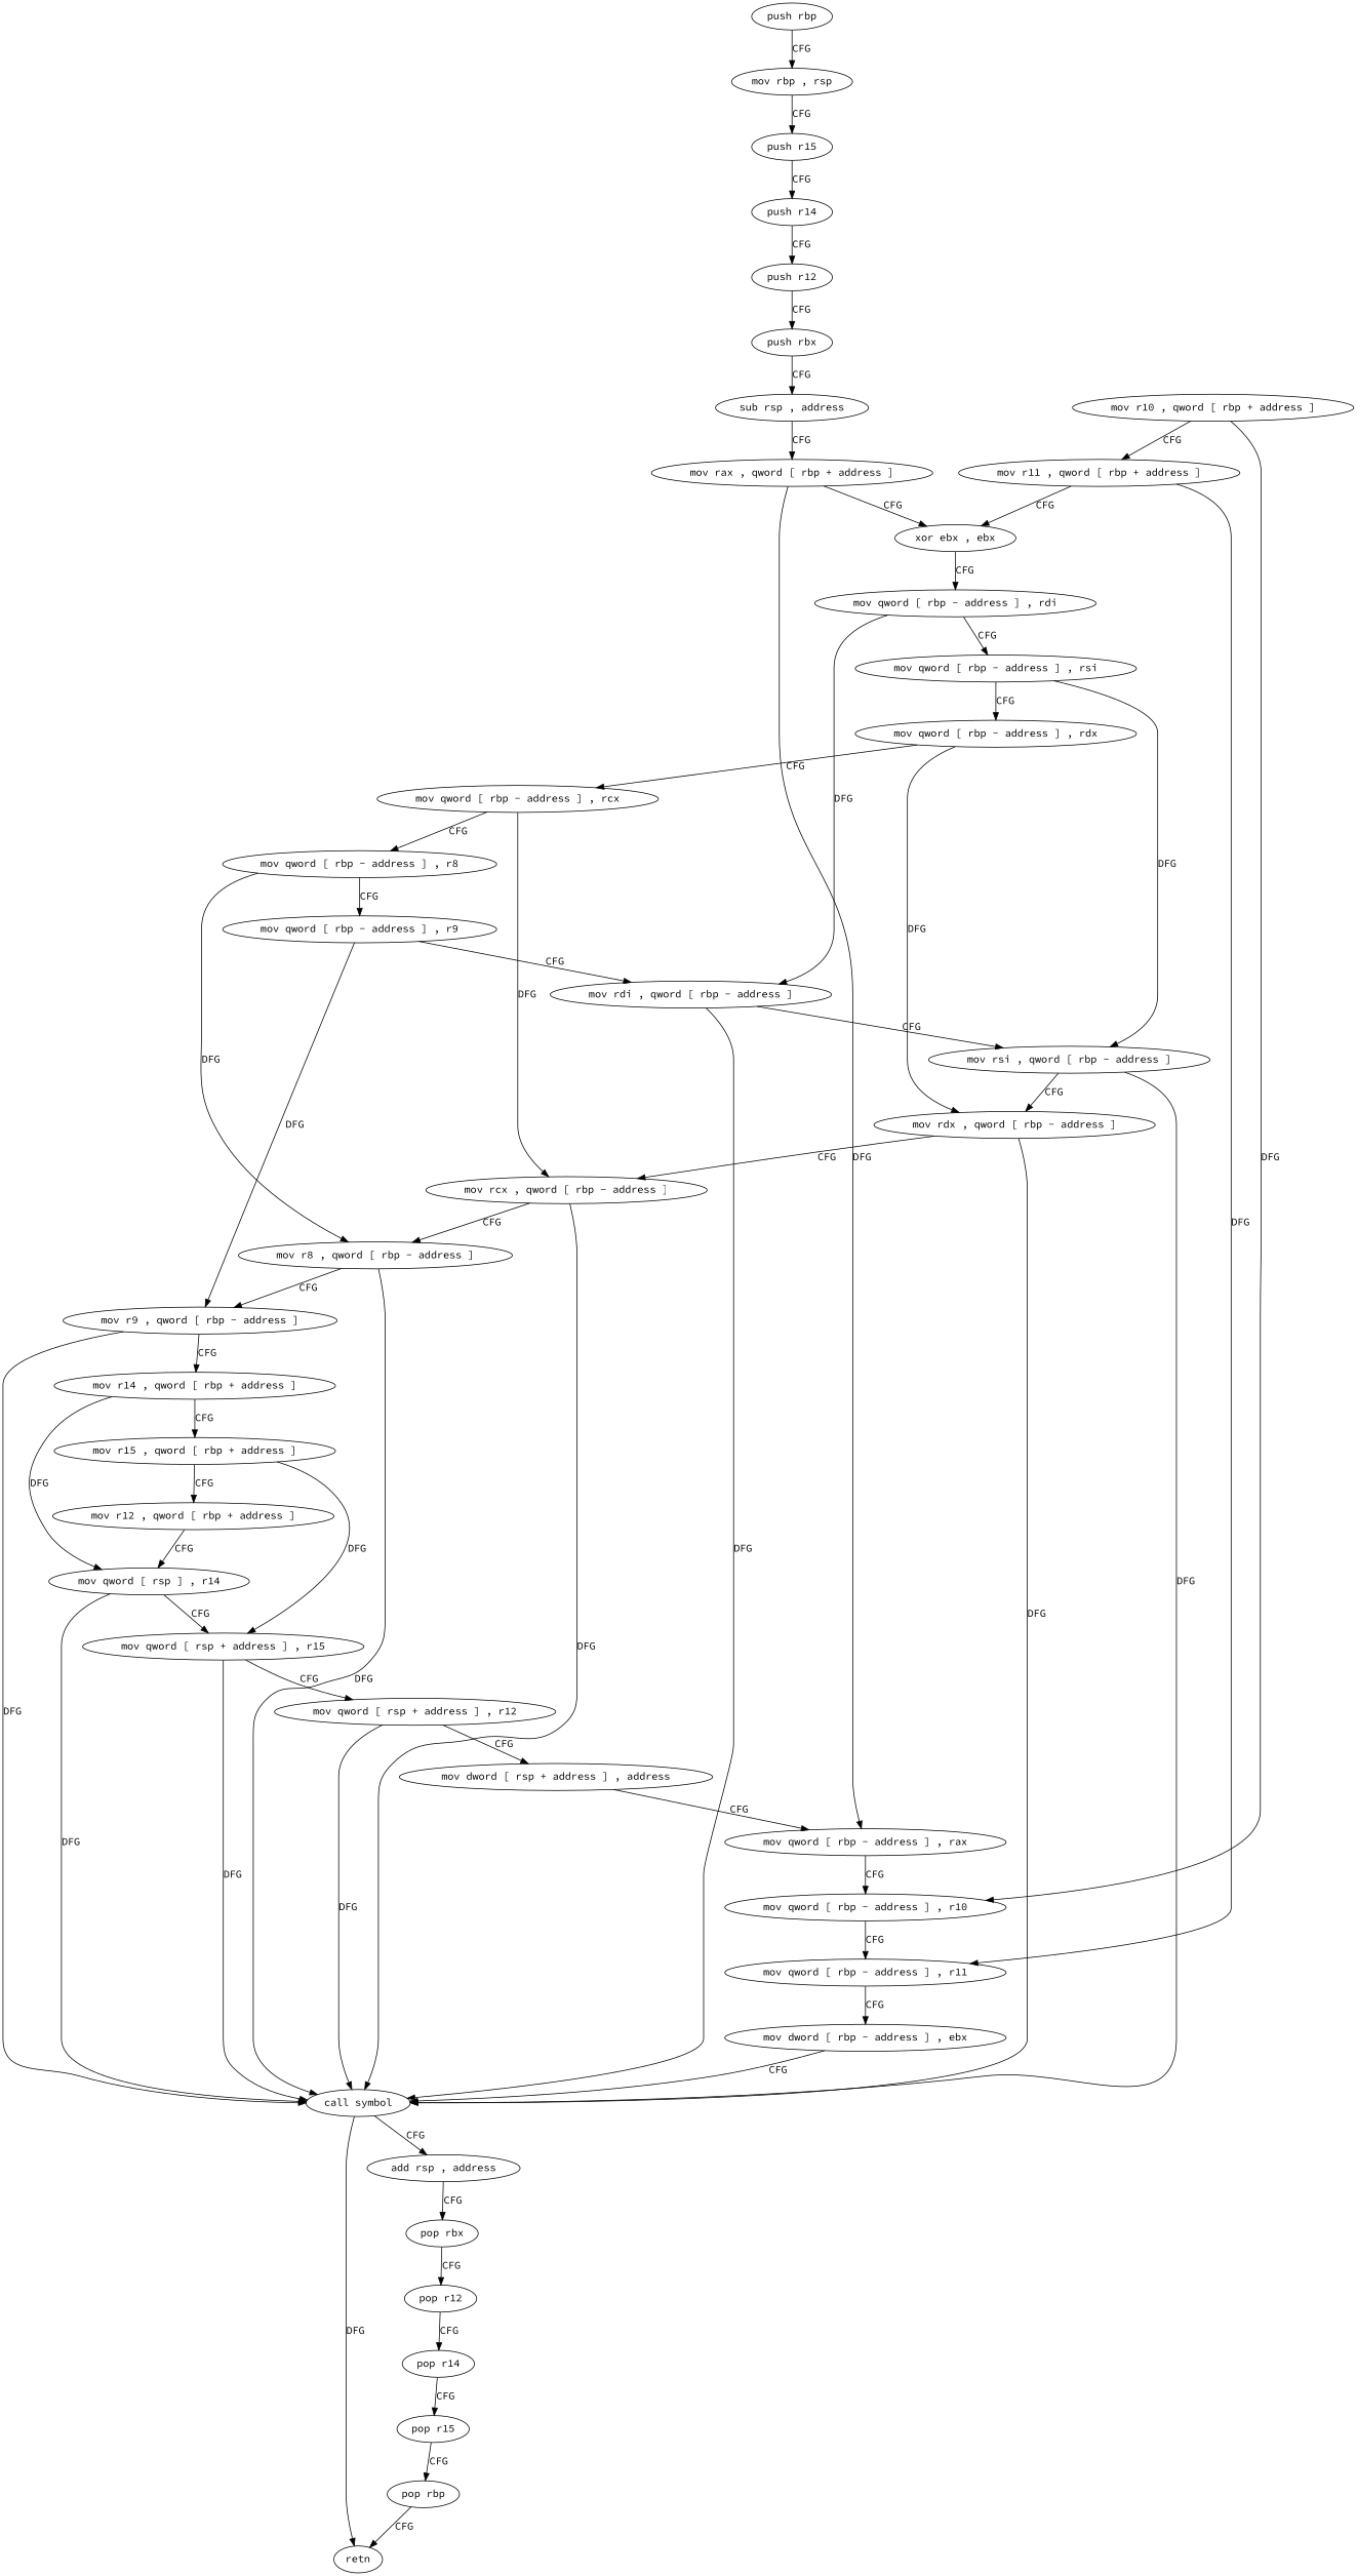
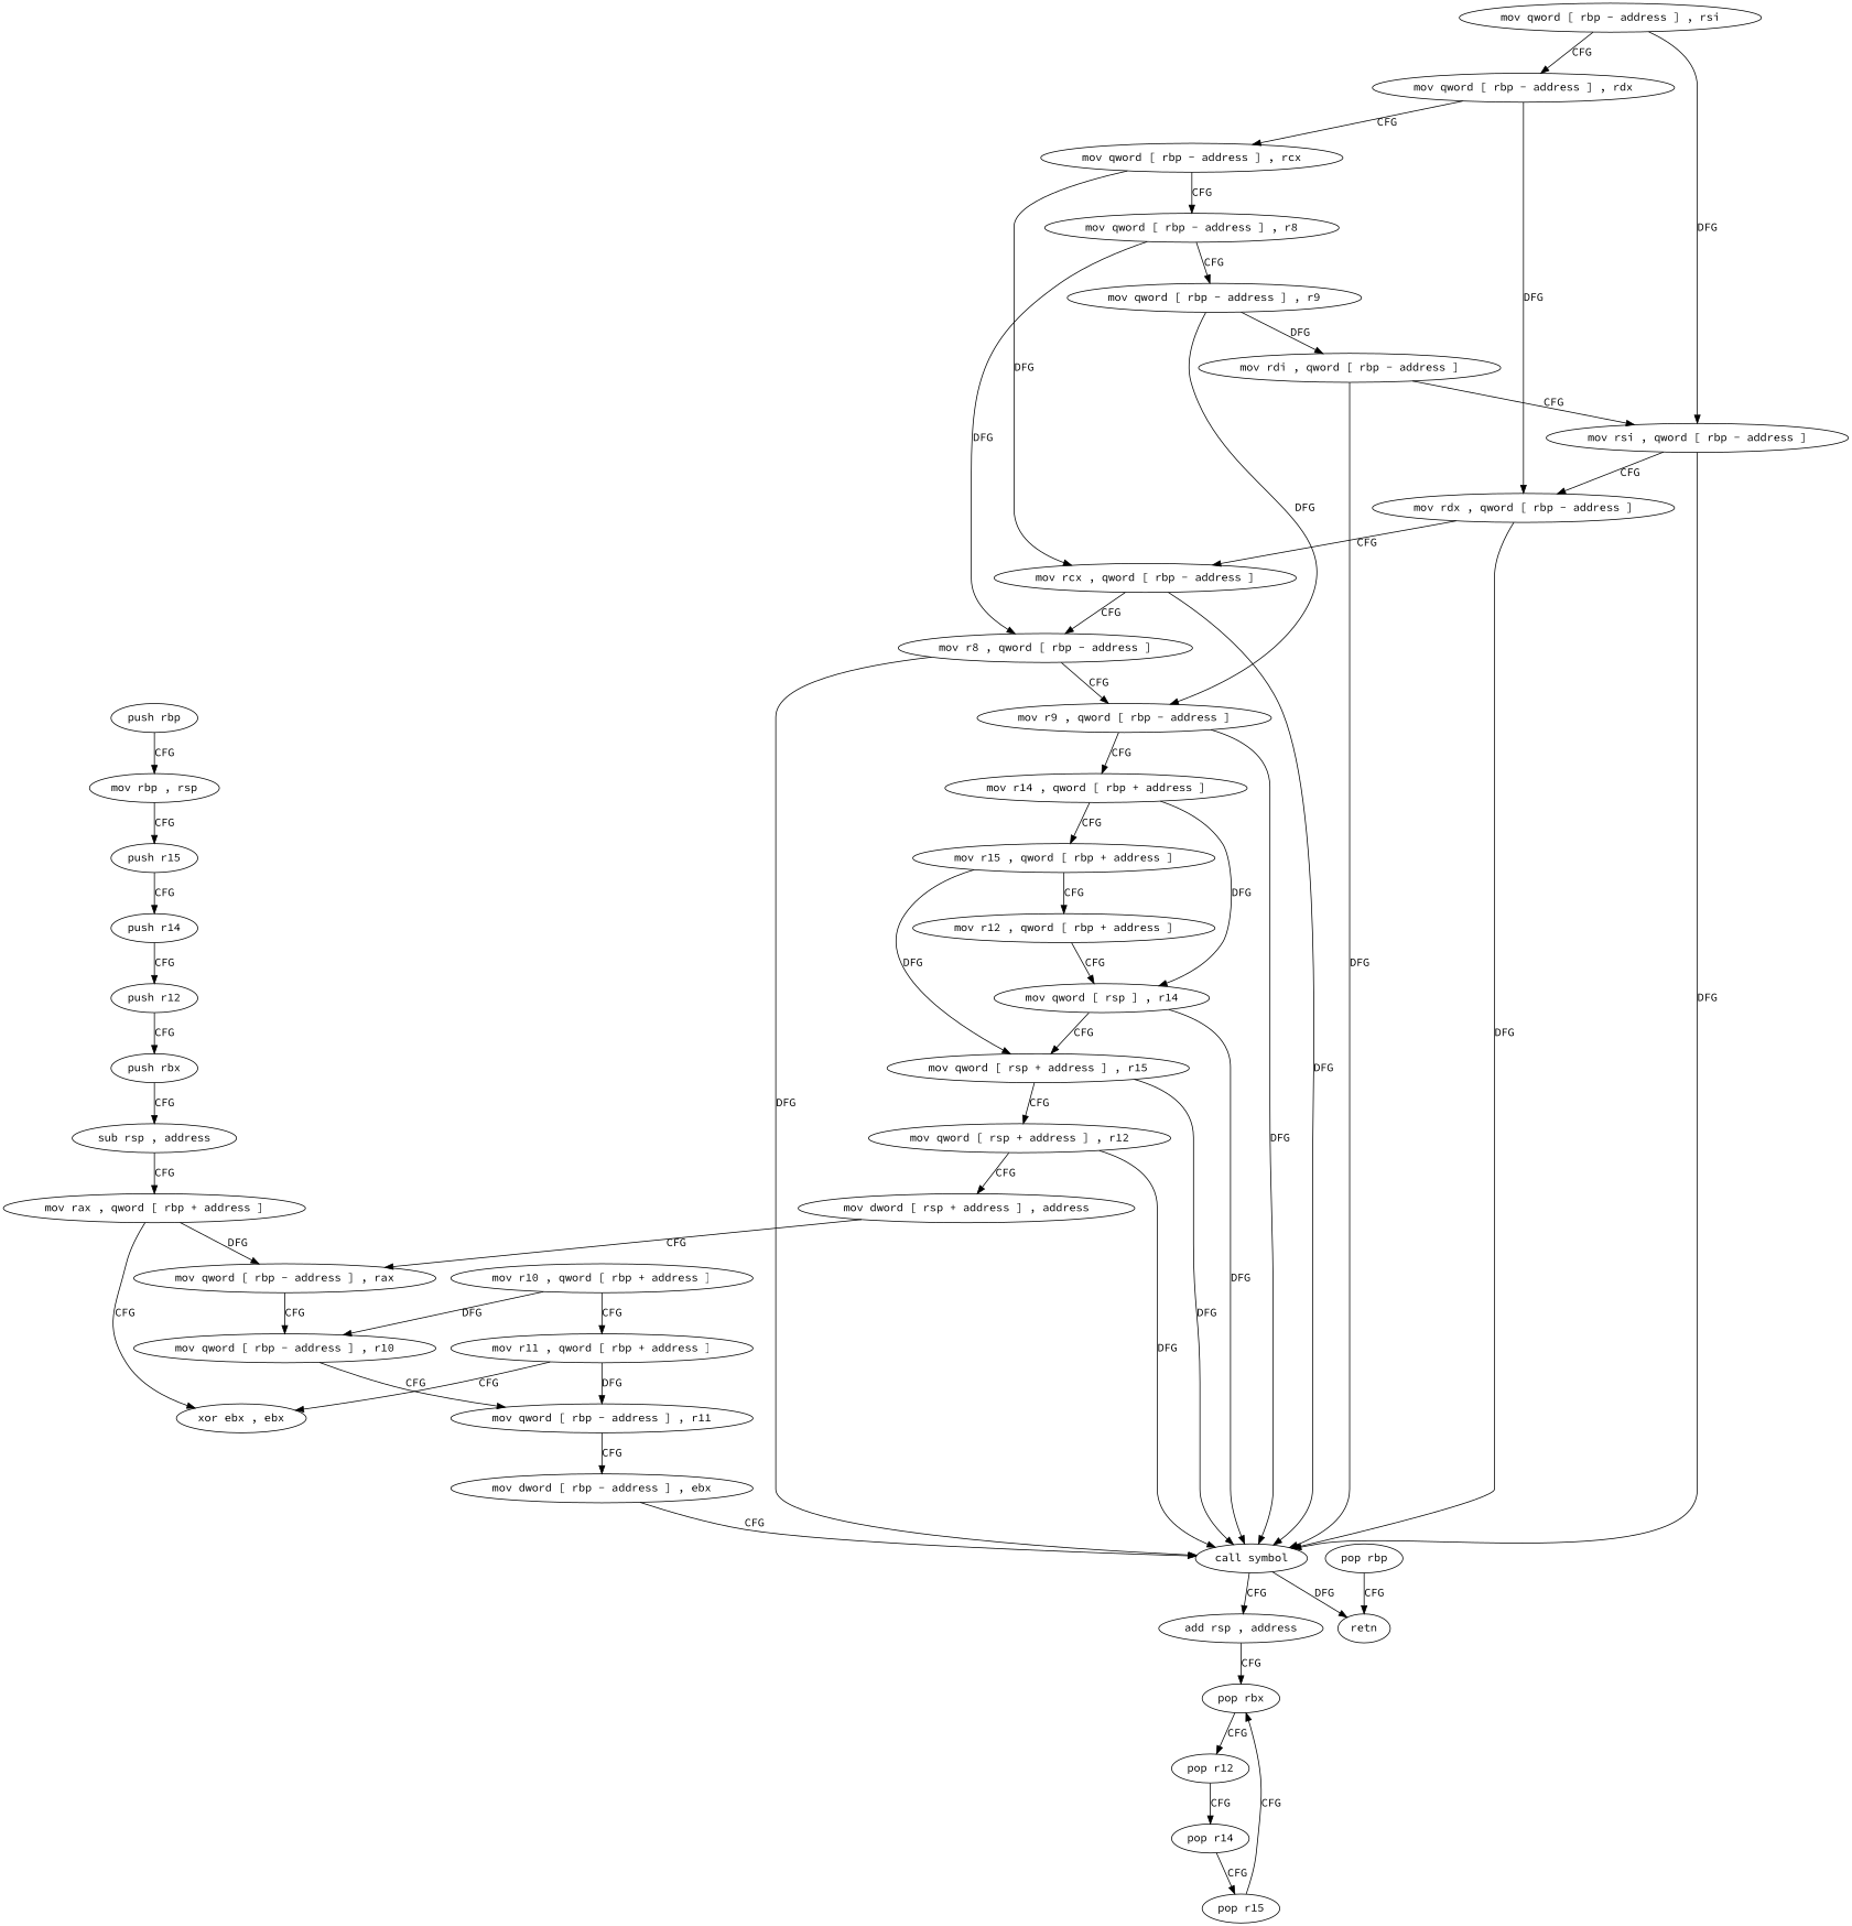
  digraph {
    fontname="Source Code Pro"
    node [fontname="Source Code Pro"]
    edge [fontname="Source Code Pro"]
    n1 [label="push rbp"]
    n2 [label="mov rbp , rsp"]
    n3 [label="push r15"]
    n4 [label="push r14"]
    n5 [label="push r12"]
    n6 [label="push rbx"]
    n7 [label="sub rsp , address"]
    n8 [label="mov rax , qword [ rbp + address ]"]
    n9 [label="mov qword [ rbp - address ] , rax"]
    n10 [label="xor ebx , ebx"]
    n11 [label="mov r10 , qword [ rbp + address ]"]
    n12 [label="mov r11 , qword [ rbp + address ]"]
    n13 [label="mov qword [ rbp - address ] , r10"]
    n14 [label="mov qword [ rbp - address ] , r11"]
-   n15 [label="mov qword [ rbp - address ] , rdi"]
    n16 [label="mov dword [ rbp - address ] , ebx"]
    n17 [label="mov qword [ rbp - address ] , rsi"]
    n18 [label="mov rdi , qword [ rbp - address ]"]
    n19 [label="mov qword [ rbp - address ] , rdx"]
    n20 [label="mov rsi , qword [ rbp - address ]"]
    n21 [label="call symbol"]
    n22 [label="mov qword [ rbp - address ] , rcx"]
    n23 [label="mov rdx , qword [ rbp - address ]"]
    n24 [label="mov qword [ rbp - address ] , r8"]
    n25 [label="mov rcx , qword [ rbp - address ]"]
    n26 [label="mov qword [ rbp - address ] , r9"]
    n27 [label="mov r8 , qword [ rbp - address ]"]
    n28 [label="mov r9 , qword [ rbp - address ]"]
    n29 [label="mov r14 , qword [ rbp + address ]"]
    n30 [label="add rsp , address"]
    n31 [label=retn]
    n32 [label="mov r15 , qword [ rbp + address ]"]
    n33 [label="mov qword [ rsp ] , r14"]
    n34 [label="mov r12 , qword [ rbp + address ]"]
    n35 [label="mov qword [ rsp + address ] , r15"]
    n36 [label="mov qword [ rsp + address ] , r12"]
    n37 [label="mov dword [ rsp + address ] , address"]
    n38 [label="pop rbx"]
    n39 [label="pop r12"]
    n40 [label="pop r14"]
    n41 [label="pop r15"]
    n42 [label="pop rbp"]
    n1 -> n2 [label=CFG]
    n2 -> n3 [label=CFG]
    n3 -> n4 [label=CFG]
    n4 -> n5 [label=CFG]
    n5 -> n6 [label=CFG]
    n6 -> n7 [label=CFG]
    n7 -> n8 [label=CFG]
    n8 -> n9 [label=DFG]
    n8 -> n10 [label=CFG]
    n9 -> n13 [label=CFG]
-   n10 -> n15 [label=CFG]
    n11 -> n12 [label=CFG]
    n11 -> n13 [label=DFG]
    n12 -> n10 [label=CFG]
    n12 -> n14 [label=DFG]
    n13 -> n14 [label=CFG]
    n14 -> n16 [label=CFG]
-   n15 -> n17 [label=CFG]
-   n15 -> n18 [label=DFG]
    n16 -> n21 [label=CFG]
    n17 -> n19 [label=CFG]
    n17 -> n20 [label=DFG]
    n18 -> n20 [label=CFG]
    n18 -> n21 [label=DFG]
    n19 -> n22 [label=CFG]
    n19 -> n23 [label=DFG]
    n20 -> n21 [label=DFG]
    n20 -> n23 [label=CFG]
    n21 -> n30 [label=CFG]
    n21 -> n31 [label=DFG]
    n22 -> n24 [label=CFG]
    n22 -> n25 [label=DFG]
    n23 -> n21 [label=DFG]
    n23 -> n25 [label=CFG]
    n24 -> n26 [label=CFG]
    n24 -> n27 [label=DFG]
    n25 -> n21 [label=DFG]
    n25 -> n27 [label=CFG]
-   n26 -> n18 [label=CFG]
+   n26 -> n18 [label=DFG]
    n26 -> n28 [label=DFG]
    n27 -> n21 [label=DFG]
    n27 -> n28 [label=CFG]
    n28 -> n21 [label=DFG]
    n28 -> n29 [label=CFG]
    n29 -> n32 [label=CFG]
    n29 -> n33 [label=DFG]
    n30 -> n38 [label=CFG]
    n32 -> n34 [label=CFG]
    n32 -> n35 [label=DFG]
    n33 -> n21 [label=DFG]
    n33 -> n35 [label=CFG]
    n34 -> n33 [label=CFG]
    n35 -> n21 [label=DFG]
    n35 -> n36 [label=CFG]
    n36 -> n21 [label=DFG]
    n36 -> n37 [label=CFG]
    n37 -> n9 [label=CFG]
    n38 -> n39 [label=CFG]
    n39 -> n40 [label=CFG]
    n40 -> n41 [label=CFG]
-   n41 -> n42 [label=CFG]
+   n41 -> n38 [label=CFG]
    n42 -> n31 [label=CFG]
  }
